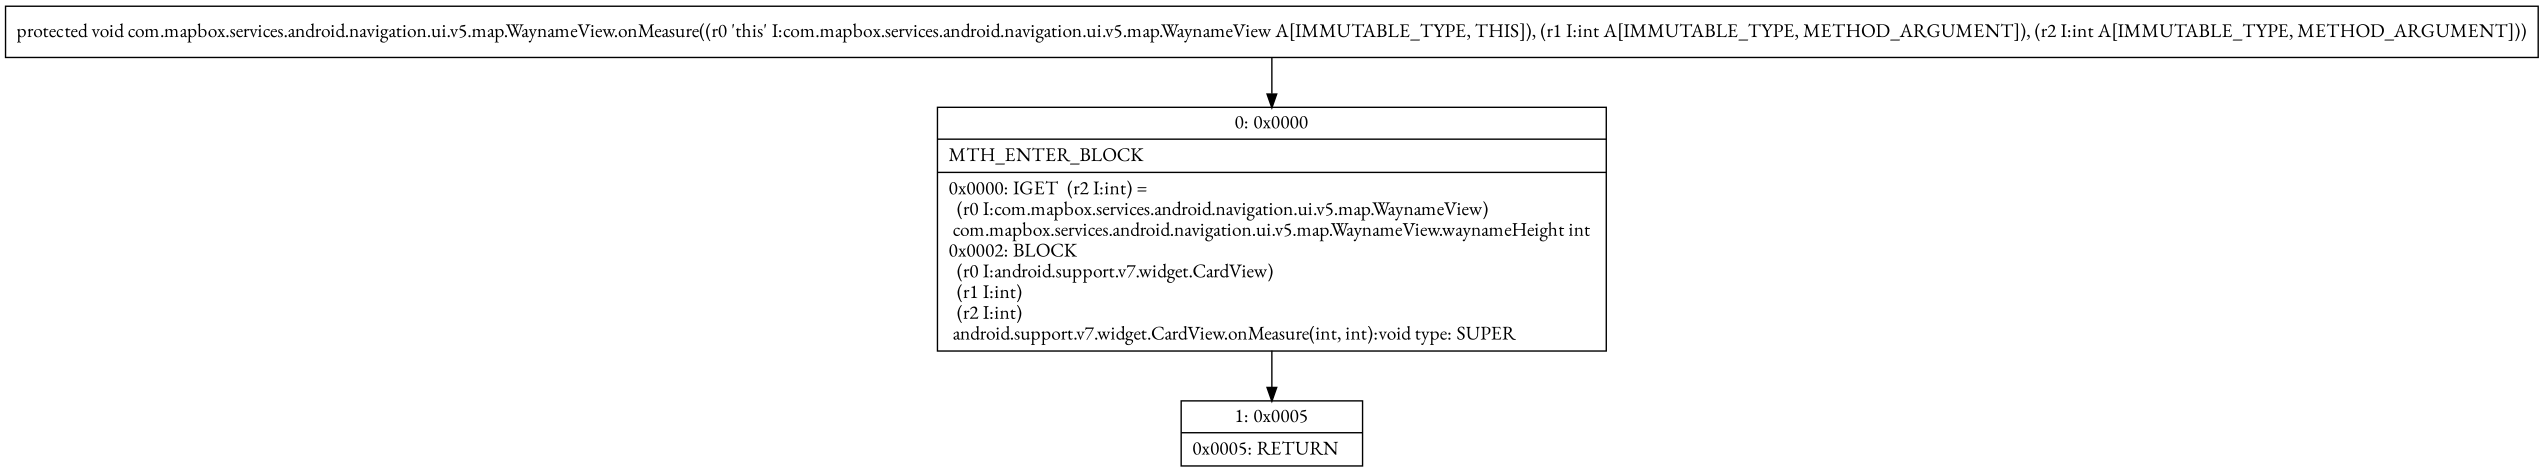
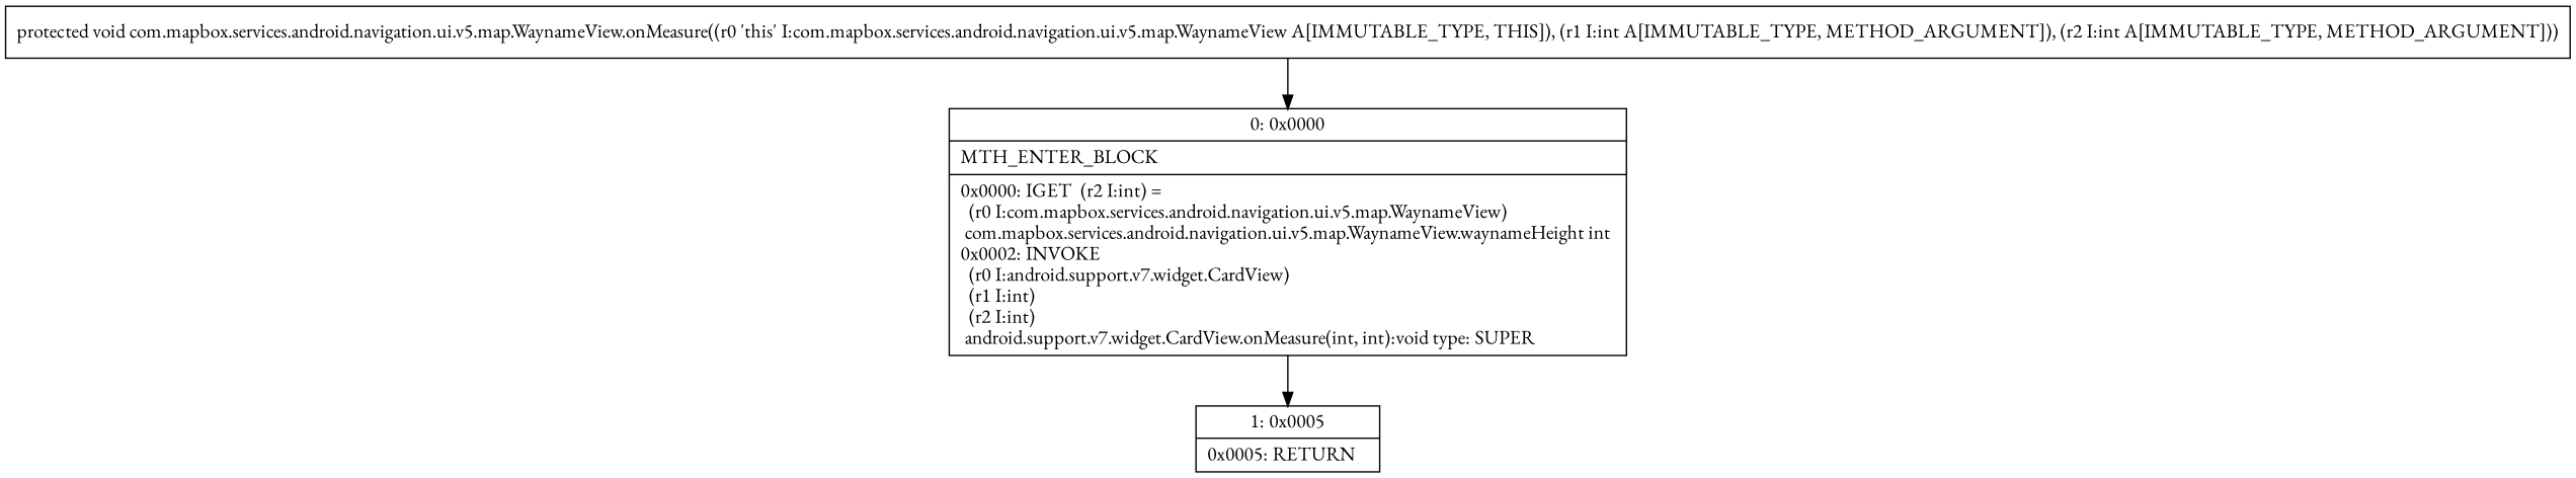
  digraph {
    fontname="EB Garamond"
    node [shape=record fontname="EB Garamond"]
    edge [fontname="EB Garamond"]
-   n1 [label="{0\:\ 0x0000|MTH_ENTER_BLOCK\l|0x0000: IGET  (r2 I:int) = \l  (r0 I:com.mapbox.services.android.navigation.ui.v5.map.WaynameView)\l com.mapbox.services.android.navigation.ui.v5.map.WaynameView.waynameHeight int \l0x0002: BLOCK  \l  (r0 I:android.support.v7.widget.CardView)\l  (r1 I:int)\l  (r2 I:int)\l android.support.v7.widget.CardView.onMeasure(int, int):void type: SUPER \l}"]
+   n1 [label="{0\:\ 0x0000|MTH_ENTER_BLOCK\l|0x0000: IGET  (r2 I:int) = \l  (r0 I:com.mapbox.services.android.navigation.ui.v5.map.WaynameView)\l com.mapbox.services.android.navigation.ui.v5.map.WaynameView.waynameHeight int \l0x0002: INVOKE  \l  (r0 I:android.support.v7.widget.CardView)\l  (r1 I:int)\l  (r2 I:int)\l android.support.v7.widget.CardView.onMeasure(int, int):void type: SUPER \l}"]
    n2 [label="{1\:\ 0x0005|0x0005: RETURN   \l}"]
    n3 [label="{protected void com.mapbox.services.android.navigation.ui.v5.map.WaynameView.onMeasure((r0 'this' I:com.mapbox.services.android.navigation.ui.v5.map.WaynameView A[IMMUTABLE_TYPE, THIS]), (r1 I:int A[IMMUTABLE_TYPE, METHOD_ARGUMENT]), (r2 I:int A[IMMUTABLE_TYPE, METHOD_ARGUMENT])) }"]
    n1 -> n2
    n3 -> n1
  }
